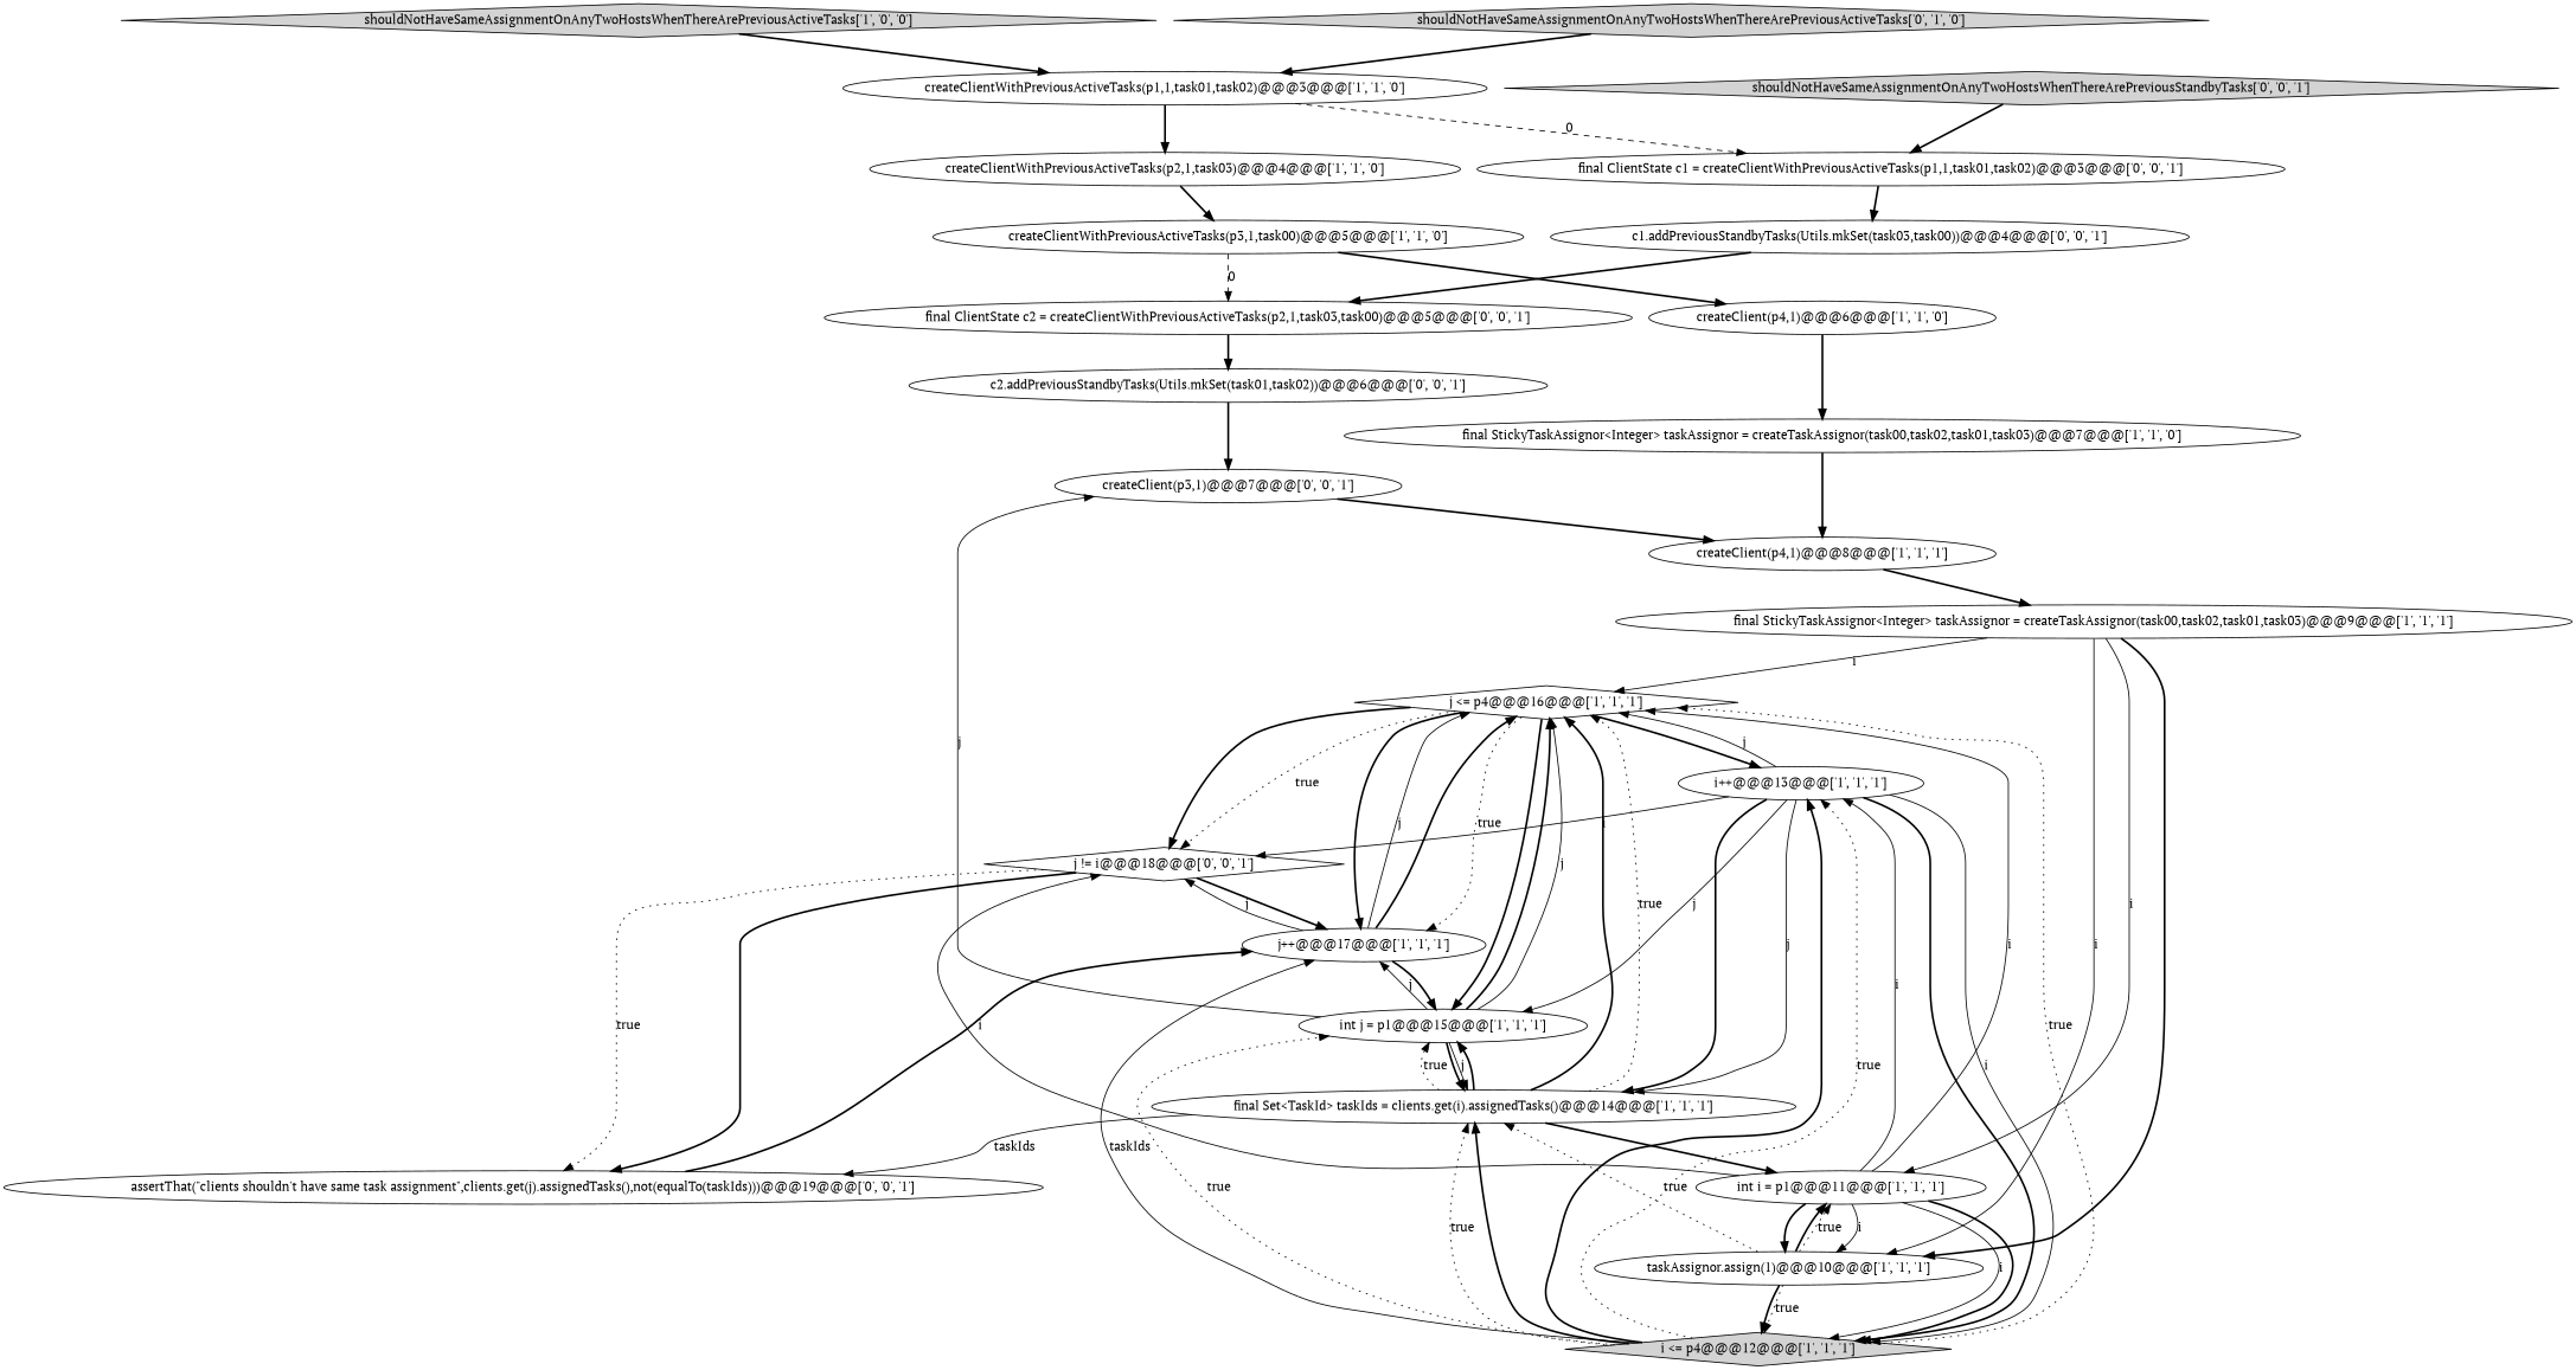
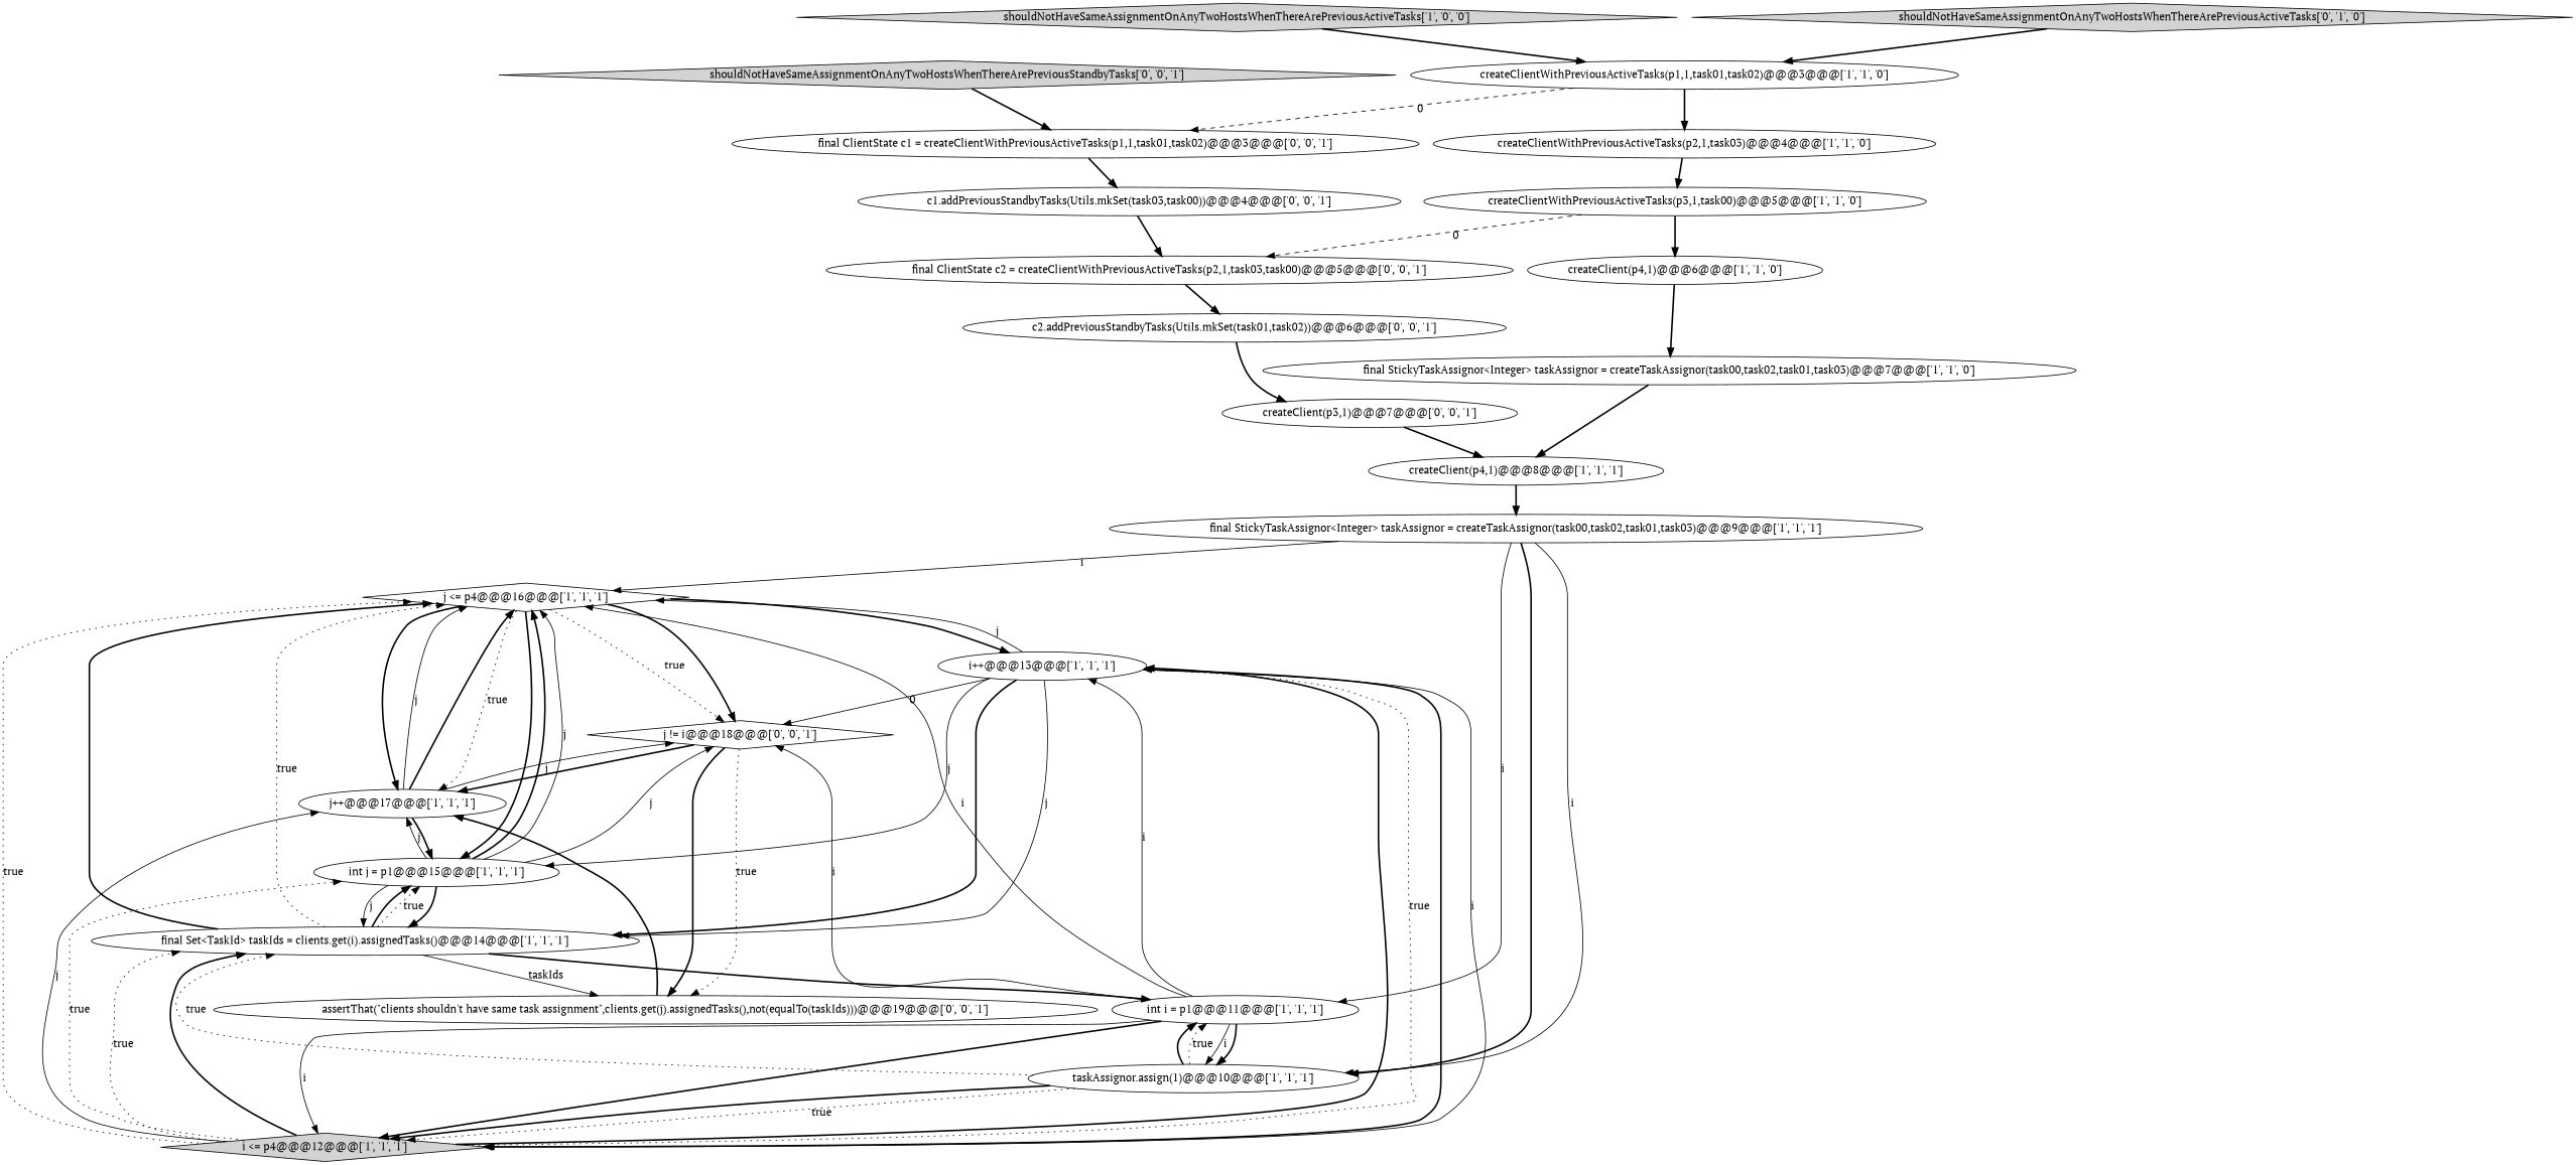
  digraph {
    fontname="PT Serif"
    node [fillcolor=white fontname="PT Serif" shape=ellipse style=filled]
    edge [fontname="PT Serif" style=bold]
    n1 [label="c1.addPreviousStandbyTasks(Utils.mkSet(task03,task00))@@@4@@@['0', '0', '1']"]
    n2 [label="final ClientState c2 = createClientWithPreviousActiveTasks(p2,1,task03,task00)@@@5@@@['0', '0', '1']"]
    n3 [label="c2.addPreviousStandbyTasks(Utils.mkSet(task01,task02))@@@6@@@['0', '0', '1']"]
    n4 [label="i++@@@13@@@['1', '1', '1']"]
    n5 [label="j <= p4@@@16@@@['1', '1', '1']" shape=diamond]
    n6 [label="int j = p1@@@15@@@['1', '1', '1']"]
    n7 [fillcolor=lightgray label="i <= p4@@@12@@@['1', '1', '1']" shape=diamond]
    n8 [label="final Set<TaskId> taskIds = clients.get(i).assignedTasks()@@@14@@@['1', '1', '1']"]
    n9 [label="j != i@@@18@@@['0', '0', '1']" shape=diamond]
    n10 [label="j++@@@17@@@['1', '1', '1']"]
    n11 [label="assertThat(\"clients shouldn't have same task assignment\",clients.get(j).assignedTasks(),not(equalTo(taskIds)))@@@19@@@['0', '0', '1']"]
    n12 [label="int i = p1@@@11@@@['1', '1', '1']"]
    n13 [label="final ClientState c1 = createClientWithPreviousActiveTasks(p1,1,task01,task02)@@@3@@@['0', '0', '1']"]
    n14 [label="createClientWithPreviousActiveTasks(p1,1,task01,task02)@@@3@@@['1', '1', '0']"]
    n15 [label="createClientWithPreviousActiveTasks(p2,1,task03)@@@4@@@['1', '1', '0']"]
    n16 [label="createClientWithPreviousActiveTasks(p3,1,task00)@@@5@@@['1', '1', '0']"]
    n17 [fillcolor=lightgray label="shouldNotHaveSameAssignmentOnAnyTwoHostsWhenThereArePreviousActiveTasks['1', '0', '0']" shape=diamond]
    n18 [label="createClient(p4,1)@@@6@@@['1', '1', '0']"]
    n19 [label="final StickyTaskAssignor<Integer> taskAssignor = createTaskAssignor(task00,task02,task01,task03)@@@7@@@['1', '1', '0']"]
    n20 [label="createClient(p4,1)@@@8@@@['1', '1', '1']"]
    n21 [label="final StickyTaskAssignor<Integer> taskAssignor = createTaskAssignor(task00,task02,task01,task03)@@@9@@@['1', '1', '1']"]
    n22 [label="taskAssignor.assign(1)@@@10@@@['1', '1', '1']"]
    n23 [label="createClient(p3,1)@@@7@@@['0', '0', '1']"]
    n24 [fillcolor=lightgray label="shouldNotHaveSameAssignmentOnAnyTwoHostsWhenThereArePreviousActiveTasks['0', '1', '0']" shape=diamond]
    n25 [fillcolor=lightgray label="shouldNotHaveSameAssignmentOnAnyTwoHostsWhenThereArePreviousStandbyTasks['0', '0', '1']" shape=diamond]
    n1 -> n2
    n2 -> n3
    n3 -> n23
    n4 -> n5 [label=j style=solid]
    n4 -> n6 [label=j style=solid]
    n4 -> n7
    n4 -> n7 [label=i style=solid]
    n4 -> n8 [label=j style=solid]
    n4 -> n8
-   n4 -> n9 [label=i style=solid]
+   n4 -> n9 [label=0 style=solid]
    n5 -> n4
    n5 -> n6
    n5 -> n9
    n5 -> n9 [label=true style=dotted]
    n5 -> n10
    n5 -> n10 [label=true style=dotted]
    n6 -> n5
    n6 -> n5 [label=j style=solid]
    n6 -> n8
    n6 -> n8 [label=j style=solid]
-   n6 -> n23 [label=j style=solid]
+   n6 -> n9 [label=j style=solid]
    n6 -> n10 [label=j style=solid]
    n7 -> n4
    n7 -> n4 [label=true style=dotted]
    n7 -> n5 [label=true style=dotted]
    n7 -> n6 [label=true style=dotted]
    n7 -> n8 [label=true style=dotted]
    n7 -> n8
-   n7 -> n10 [label=taskIds style=solid]
+   n7 -> n10 [label=j style=solid]
    n8 -> n5 [label=true style=dotted]
    n8 -> n5
    n8 -> n6
    n8 -> n6 [label=true style=dotted]
    n8 -> n11 [label=taskIds style=solid]
    n8 -> n12
    n9 -> n10
    n9 -> n11 [label=true style=dotted]
    n9 -> n11
    n10 -> n5 [label=j style=solid]
    n10 -> n5
    n10 -> n6
    n10 -> n9 [label=j style=solid]
    n11 -> n10
    n12 -> n4 [label=i style=solid]
    n12 -> n5 [label=i style=solid]
    n12 -> n7 [label=i style=solid]
    n12 -> n7
    n12 -> n9 [label=i style=solid]
    n12 -> n22 [label=i style=solid]
    n12 -> n22
    n13 -> n1
    n14 -> n13 [label=0 style=dashed]
    n14 -> n15
    n15 -> n16
    n16 -> n2 [label=0 style=dashed]
    n16 -> n18
    n17 -> n14
    n18 -> n19
    n19 -> n20
    n20 -> n21
    n21 -> n5 [label=i style=solid]
    n21 -> n12 [label=i style=solid]
    n21 -> n22
    n21 -> n22 [label=i style=solid]
    n22 -> n7
    n22 -> n7 [label=true style=dotted]
    n22 -> n8 [label=true style=dotted]
    n22 -> n12
    n22 -> n12 [label=true style=dotted]
    n23 -> n20
    n24 -> n14
    n25 -> n13
  }
